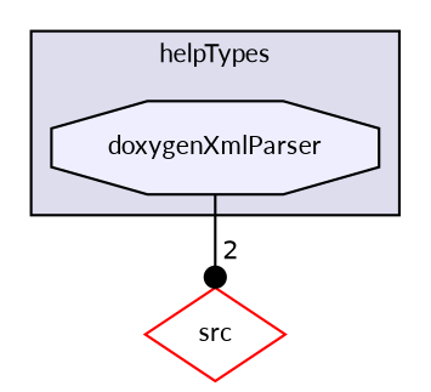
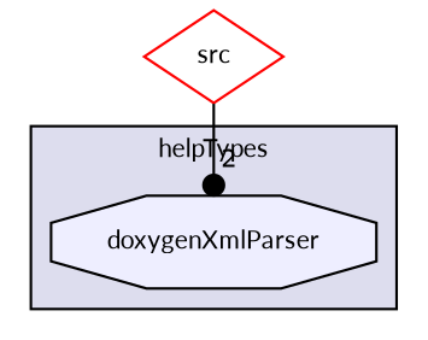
  digraph {
    compound=true
    fontname=Lato
    node [fontname=Lato fontsize=10]
    n1 [fillcolor="#eeeeff" label=doxygenXmlParser pencolor=black shape=octagon style=filled]
    n2 [color=red label=src shape=diamond]
    subgraph cluster_1 {
      bgcolor="#ddddee"
      fontsize=10
      label=helpTypes
      pencolor=black
      n1
    }
-   n1 -> n2 [headlabel=2 labeldistance=1.5 labelfontname=Helvetica labelfontsize=10 arrowhead=dot fontname=Lato]
+   n2 -> n1 [headlabel=2 labeldistance=1.5 labelfontname=Helvetica labelfontsize=10 arrowhead=dot fontname=Lato]
  }
